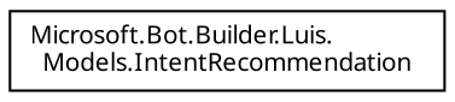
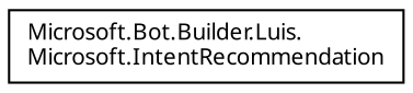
  digraph {
    rankdir=LR
    fontname="Noto Sans"
-   n1 [color=black fillcolor=white fontname="Noto Sans" fontsize=10 height=0.2 label="Microsoft.Bot.Builder.Luis.\lModels.IntentRecommendation" shape=record style=filled width=0.4]
+   n1 [color=black fillcolor=white fontname="Noto Sans" fontsize=10 height=0.2 label="Microsoft.Bot.Builder.Luis.\lMicrosoft.IntentRecommendation" shape=record style=filled width=0.4]
  }
